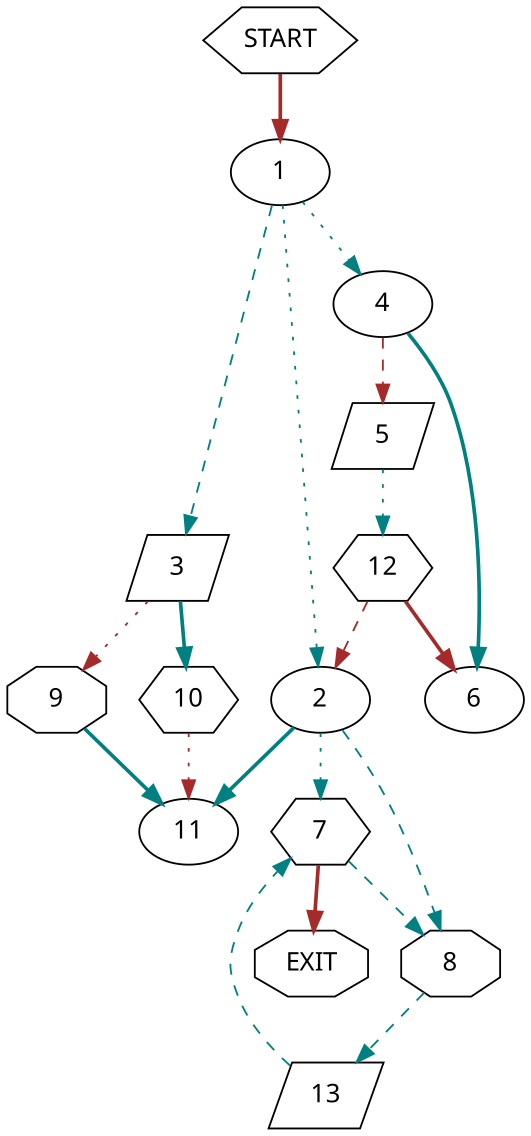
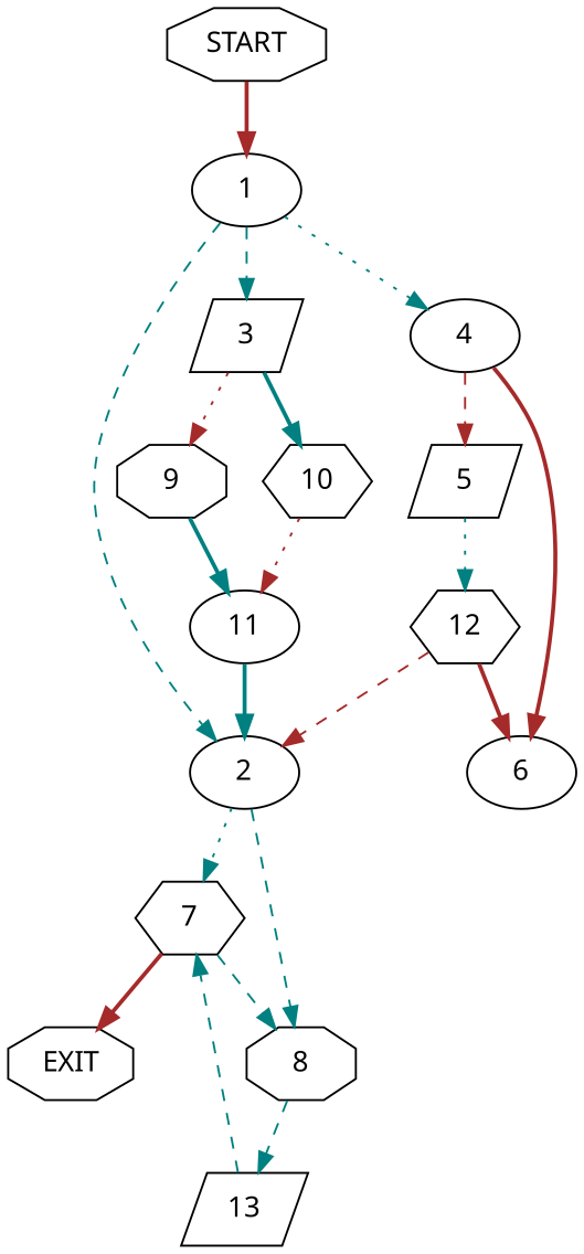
  digraph {
    fontname="Noto Sans"
    node [fontname="Noto Sans" shape=ellipse]
    edge [color=teal fontname="Noto Sans" style=bold]
-   n1 [label=START shape=hexagon]
+   n1 [label=START shape=octagon]
    1
    2
    3 [shape=parallelogram]
    4
    n6 [label=EXIT shape=octagon]
    7 [shape=hexagon]
    8 [shape=octagon]
    9 [shape=octagon]
    10 [shape=hexagon]
    5 [shape=parallelogram]
    6
    13 [shape=parallelogram]
    11
    12 [shape=hexagon]
    n1 -> 1 [color=brown]
-   1 -> 2 [style=dotted]
+   1 -> 2 [style=dashed]
    1 -> 3 [style=dashed]
    1 -> 4 [style=dotted]
    2 -> 7 [style=dotted]
    2 -> 8 [style=dashed]
    3 -> 9 [color=brown style=dotted]
    3 -> 10
    4 -> 5 [color=brown style=dashed]
-   4 -> 6
+   4 -> 6 [color=brown]
    7 -> n6 [color=brown]
    7 -> 8 [style=dashed]
    8 -> 13 [style=dashed]
    9 -> 11
    10 -> 11 [color=brown style=dotted]
    5 -> 12 [style=dotted]
    13 -> 7 [style=dashed]
-   2 -> 11
+   11 -> 2
    12 -> 2 [color=brown style=dashed]
    12 -> 6 [color=brown]
  }
